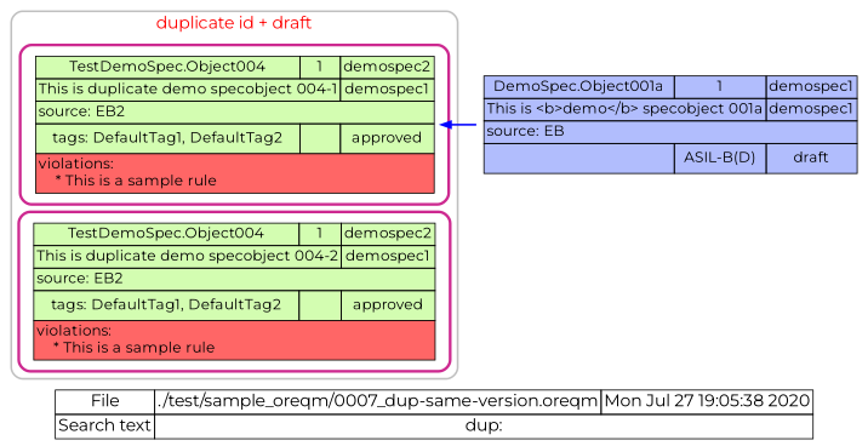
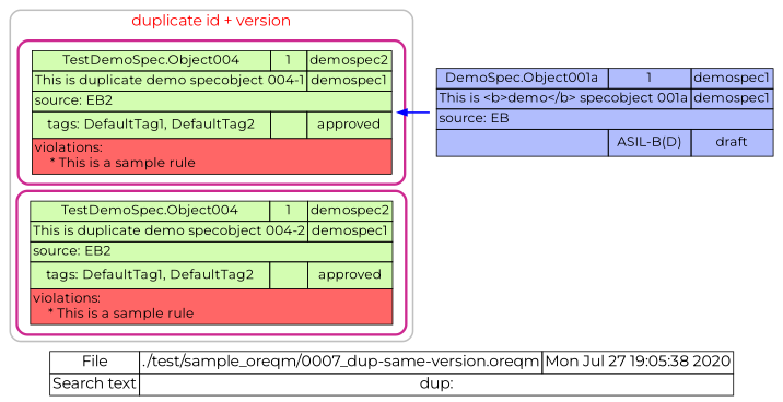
  digraph {
    fontcolor=black
    fontname=Montserrat
    fontsize=18
    label=<     <table border="0" cellspacing="0" cellborder="1">       <tr><td cellspacing="0" >File</td><td>./test/sample_oreqm/0007_dup-same-version.oreqm</td><td>Mon Jul 27 19:05:38 2020</td></tr>       <tr><td>Search text</td><td colspan="2">dup:<BR ALIGN="LEFT"/></td></tr>     </table>>
    labelloc=b
    rankdir=RL
    node [fontname=Montserrat fontsize=16 shape=plaintext]
    n1 [label=<       <TABLE BGCOLOR="#D3FDB1" BORDER="0" CELLSPACING="0" CELLBORDER="1" COLOR="black" >         <TR><TD CELLSPACING="0" >TestDemoSpec.Object004</TD><TD>1</TD><TD>demospec2</TD></TR>         <TR><TD COLSPAN="2" ALIGN="LEFT">This is duplicate demo specobject 004-1<BR ALIGN="LEFT"/></TD><TD>demospec1</TD></TR>         <TR><TD COLSPAN="3" ALIGN="LEFT">source: EB2<BR ALIGN="LEFT"/></TD></TR>         <TR><TD>tags: DefaultTag1, DefaultTag2</TD><TD></TD><TD><TABLE BORDER="0"><TR><TD >approved</TD></TR></TABLE></TD></TR>         <TR><TD COLSPAN="3" ALIGN="LEFT" BGCOLOR="#FF6666">violations:<BR ALIGN="LEFT"/>  &nbsp;&nbsp;* This is a sample rule<BR ALIGN="LEFT"/></TD></TR>       </TABLE>>]
    n2 [label=<       <TABLE BGCOLOR="#D3FDB1" BORDER="0" CELLSPACING="0" CELLBORDER="1" COLOR="black" >         <TR><TD CELLSPACING="0" >TestDemoSpec.Object004</TD><TD>1</TD><TD>demospec2</TD></TR>         <TR><TD COLSPAN="2" ALIGN="LEFT">This is duplicate demo specobject 004-2<BR ALIGN="LEFT"/></TD><TD>demospec1</TD></TR>         <TR><TD COLSPAN="3" ALIGN="LEFT">source: EB2<BR ALIGN="LEFT"/></TD></TR>         <TR><TD>tags: DefaultTag1, DefaultTag2</TD><TD></TD><TD><TABLE BORDER="0"><TR><TD >approved</TD></TR></TABLE></TD></TR>         <TR><TD COLSPAN="3" ALIGN="LEFT" BGCOLOR="#FF6666">violations:<BR ALIGN="LEFT"/>  &nbsp;&nbsp;* This is a sample rule<BR ALIGN="LEFT"/></TD></TR>       </TABLE>>]
    n3 [label=<       <TABLE BGCOLOR="#B1BDFD" BORDER="0" CELLSPACING="0" CELLBORDER="1" COLOR="black" >         <TR><TD CELLSPACING="0" >DemoSpec.Object001a</TD><TD>1</TD><TD>demospec1</TD></TR>         <TR><TD COLSPAN="2" ALIGN="LEFT">This is &lt;b&gt;demo&lt;/b&gt; specobject 001a<BR ALIGN="LEFT"/></TD><TD>demospec1</TD></TR>         <TR><TD COLSPAN="3" ALIGN="LEFT">source: EB<BR ALIGN="LEFT"/></TD></TR>         <TR><TD></TD><TD>ASIL-B(D)</TD><TD><TABLE BORDER="0"><TR><TD >draft</TD></TR></TABLE></TD></TR>       </TABLE>>]
    subgraph cluster_1 {
      color=grey
      fontcolor=red
-     label="duplicate id + draft"
+     label="duplicate id + version"
      labelloc=t
      penwidth=2
      style=rounded
      subgraph cluster_2 {
        color=maroon3
        fontcolor=red
        label=""
        labelloc=t
        penwidth=3
        style=rounded
        n1
      }
      subgraph cluster_3 {
        color=maroon3
        fontcolor=red
        label=""
        labelloc=t
        penwidth=3
        style=rounded
        n2
      }
    }
    n3 -> n1 [arrowhead=normal arrowtail=normal color=blue dir=forward fontcolor=red fontname=Montserrat style=bold]
  }
